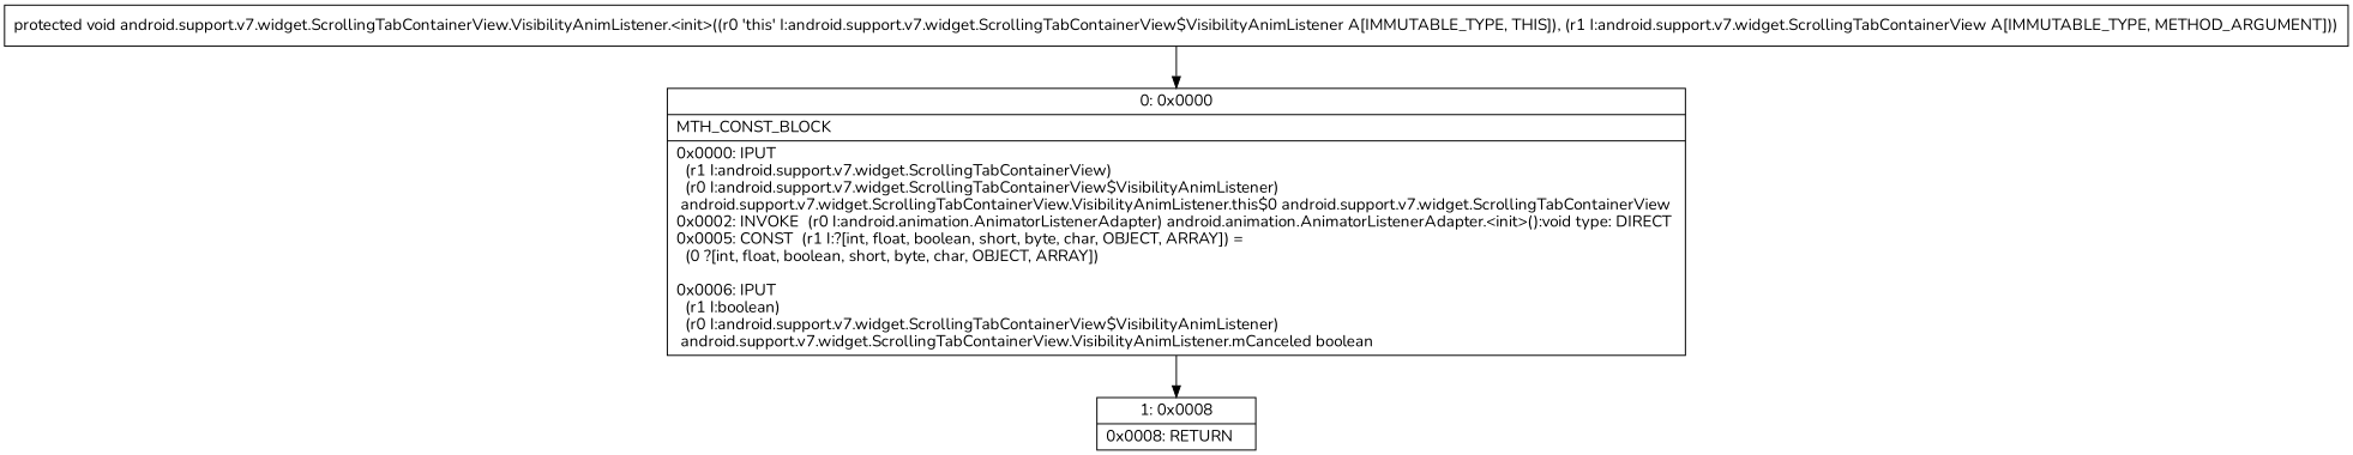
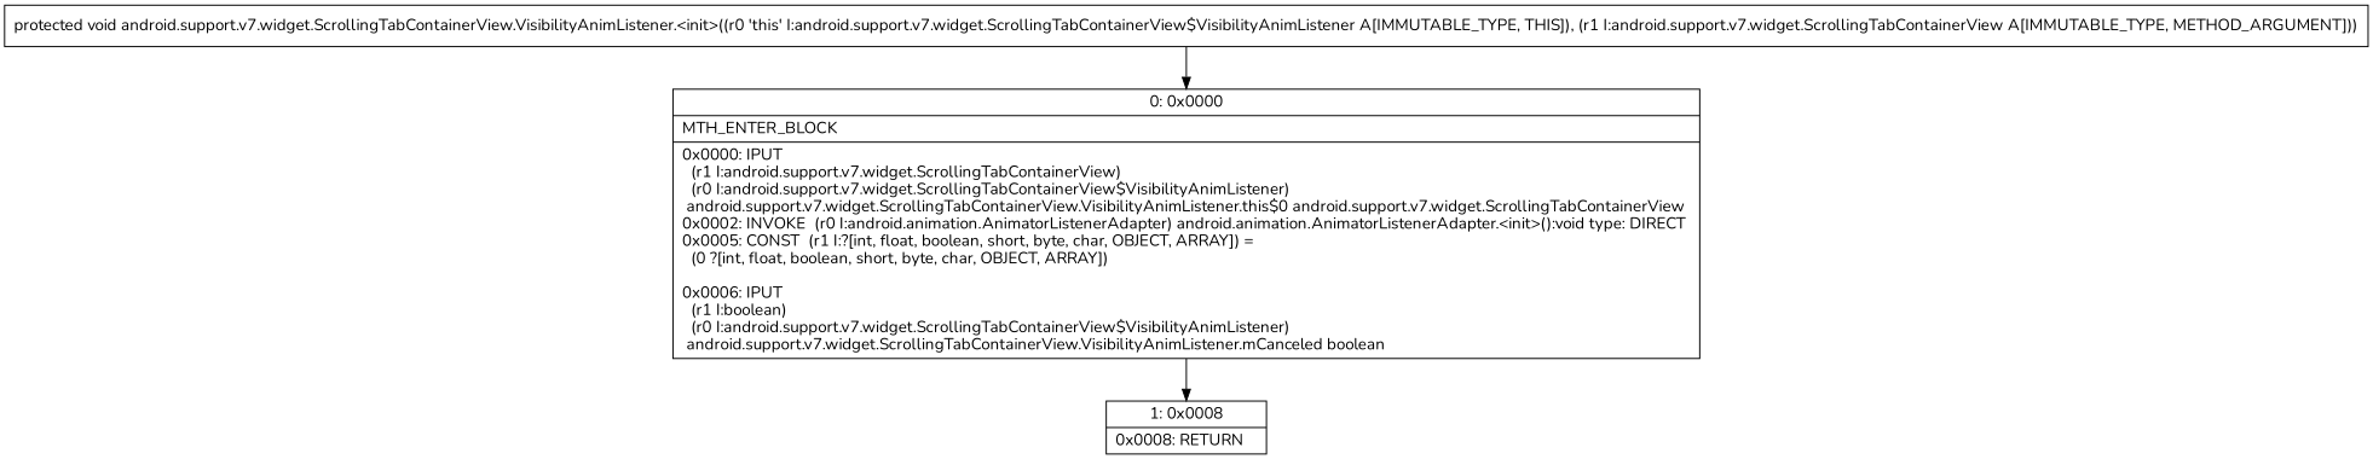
  digraph {
    fontname=Nunito
    node [shape=record fontname=Nunito]
    edge [fontname=Nunito]
-   n1 [label="{0\:\ 0x0000|MTH_CONST_BLOCK\l|0x0000: IPUT  \l  (r1 I:android.support.v7.widget.ScrollingTabContainerView)\l  (r0 I:android.support.v7.widget.ScrollingTabContainerView$VisibilityAnimListener)\l android.support.v7.widget.ScrollingTabContainerView.VisibilityAnimListener.this$0 android.support.v7.widget.ScrollingTabContainerView \l0x0002: INVOKE  (r0 I:android.animation.AnimatorListenerAdapter) android.animation.AnimatorListenerAdapter.\<init\>():void type: DIRECT \l0x0005: CONST  (r1 I:?[int, float, boolean, short, byte, char, OBJECT, ARRAY]) = \l  (0 ?[int, float, boolean, short, byte, char, OBJECT, ARRAY])\l \l0x0006: IPUT  \l  (r1 I:boolean)\l  (r0 I:android.support.v7.widget.ScrollingTabContainerView$VisibilityAnimListener)\l android.support.v7.widget.ScrollingTabContainerView.VisibilityAnimListener.mCanceled boolean \l}"]
+   n1 [label="{0\:\ 0x0000|MTH_ENTER_BLOCK\l|0x0000: IPUT  \l  (r1 I:android.support.v7.widget.ScrollingTabContainerView)\l  (r0 I:android.support.v7.widget.ScrollingTabContainerView$VisibilityAnimListener)\l android.support.v7.widget.ScrollingTabContainerView.VisibilityAnimListener.this$0 android.support.v7.widget.ScrollingTabContainerView \l0x0002: INVOKE  (r0 I:android.animation.AnimatorListenerAdapter) android.animation.AnimatorListenerAdapter.\<init\>():void type: DIRECT \l0x0005: CONST  (r1 I:?[int, float, boolean, short, byte, char, OBJECT, ARRAY]) = \l  (0 ?[int, float, boolean, short, byte, char, OBJECT, ARRAY])\l \l0x0006: IPUT  \l  (r1 I:boolean)\l  (r0 I:android.support.v7.widget.ScrollingTabContainerView$VisibilityAnimListener)\l android.support.v7.widget.ScrollingTabContainerView.VisibilityAnimListener.mCanceled boolean \l}"]
    n2 [label="{1\:\ 0x0008|0x0008: RETURN   \l}"]
    n3 [label="{protected void android.support.v7.widget.ScrollingTabContainerView.VisibilityAnimListener.\<init\>((r0 'this' I:android.support.v7.widget.ScrollingTabContainerView$VisibilityAnimListener A[IMMUTABLE_TYPE, THIS]), (r1 I:android.support.v7.widget.ScrollingTabContainerView A[IMMUTABLE_TYPE, METHOD_ARGUMENT])) }"]
    n1 -> n2
    n3 -> n1
  }
